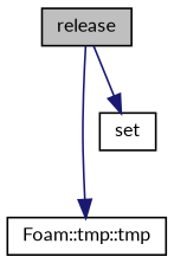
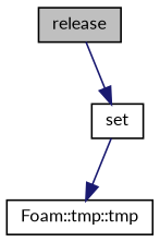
  digraph {
    fontname=Lato
    rankdir=TB
    node [color=black fontname=Lato fontsize=10 shape=record]
    edge [color=midnightblue fontname=Lato fontsize=10 labelfontname=Helvetica labelfontsize=10 style=solid]
    n1 [fillcolor=grey75 fontcolor=black height=0.2 label=release style=filled width=0.4]
    n2 [height=0.2 label="Foam::tmp::tmp" width=0.4]
    n3 [height=0.2 label=set width=0.4]
-   n1 -> n2
+   n3 -> n2
    n1 -> n3
  }
